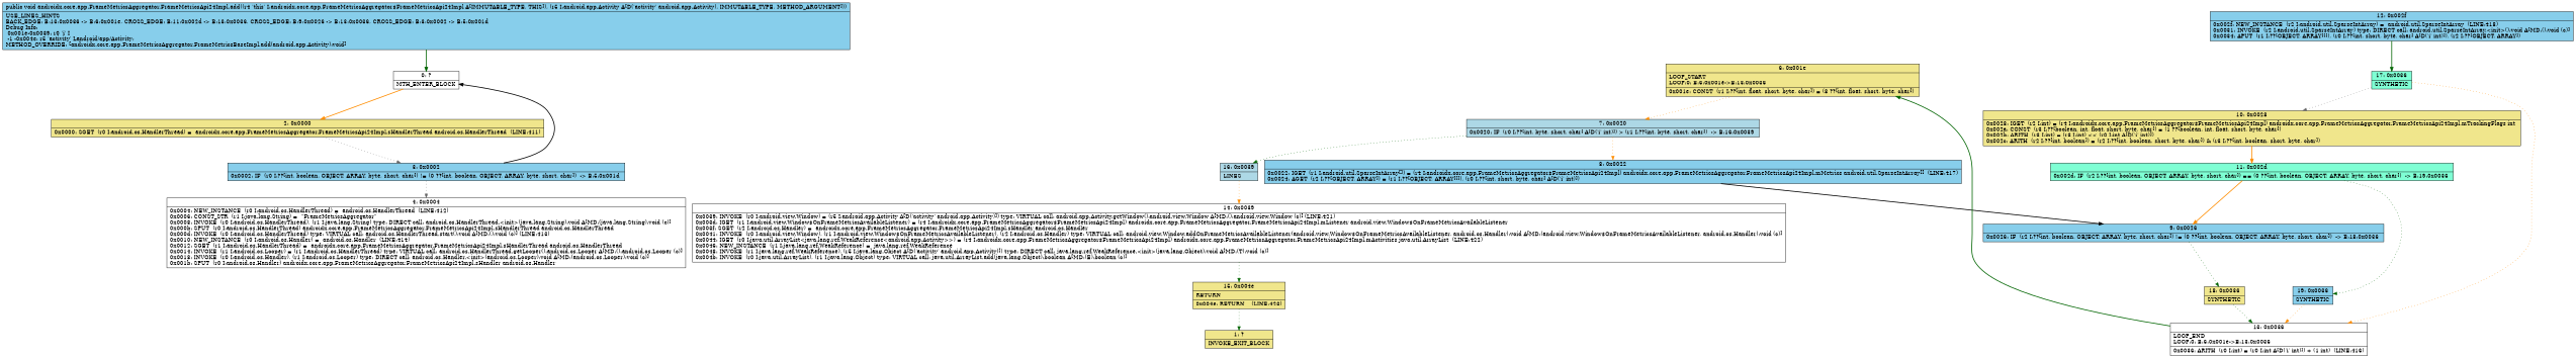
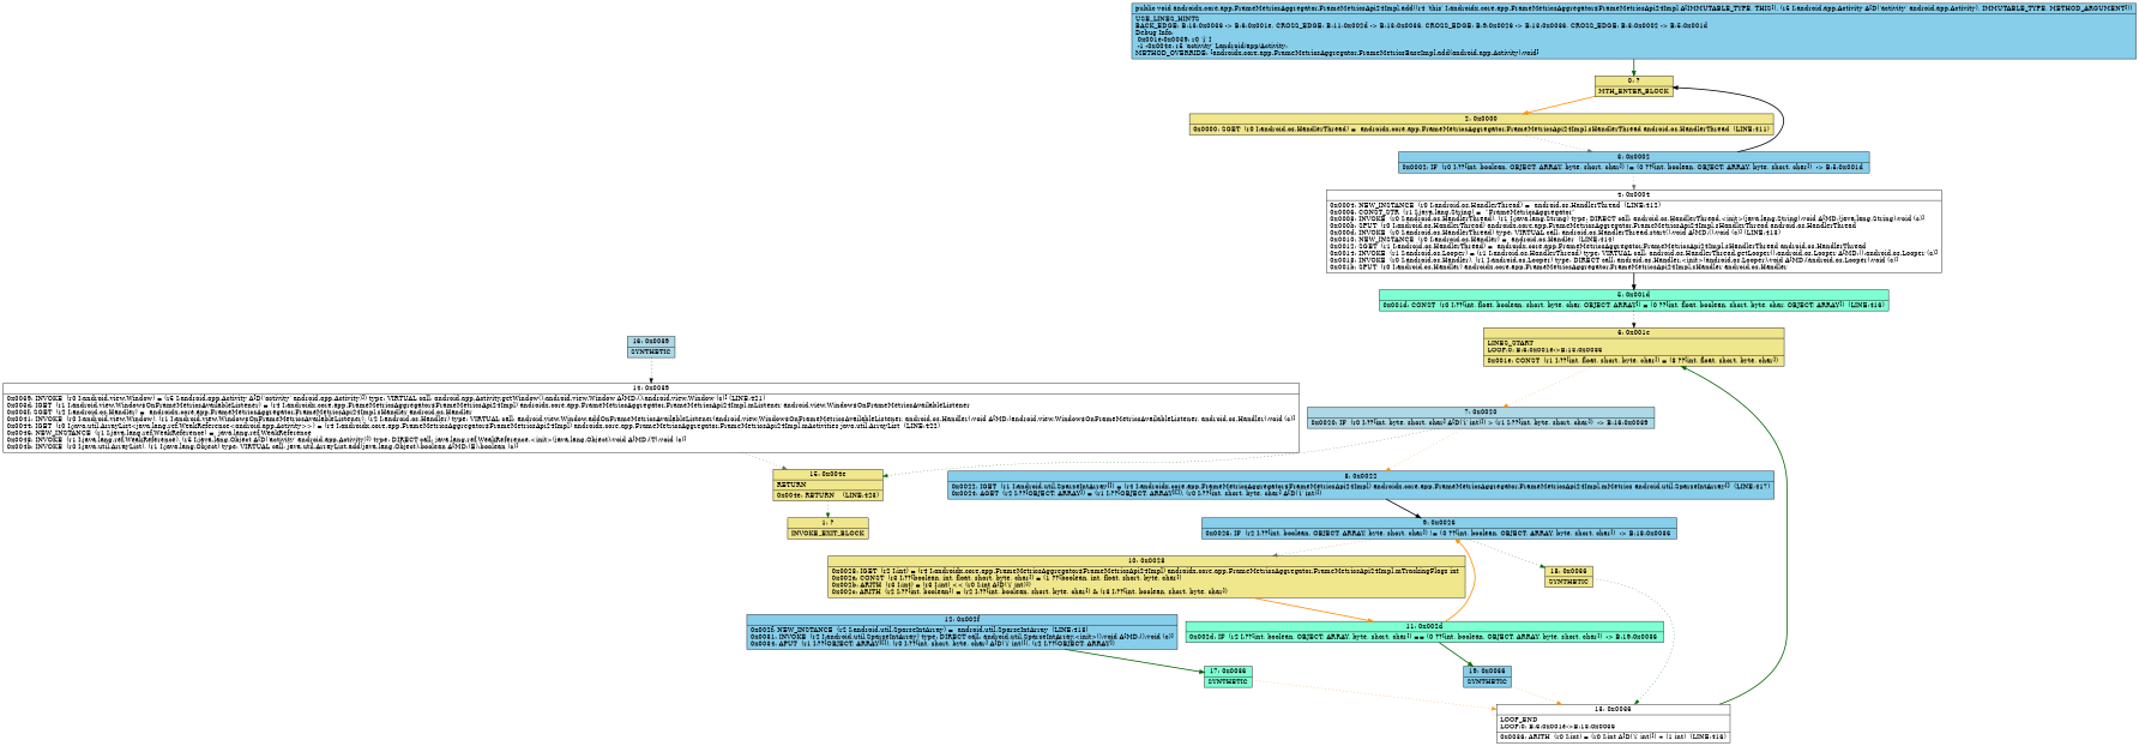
  digraph {
    node [fillcolor=khaki shape=record style=filled]
    edge [color=darkorange style=dotted]
-   n1 [fillcolor=white label="{0\:\ ?|MTH_ENTER_BLOCK\l}"]
+   n1 [label="{0\:\ ?|MTH_ENTER_BLOCK\l}"]
    n2 [label="{2\:\ 0x0000|0x0000: SGET  (r0 I:android.os.HandlerThread) =  androidx.core.app.FrameMetricsAggregator.FrameMetricsApi24Impl.sHandlerThread android.os.HandlerThread  (LINE:411)\l}"]
    n3 [fillcolor=skyblue label="{3\:\ 0x0002|0x0002: IF  (r0 I:??[int, boolean, OBJECT, ARRAY, byte, short, char]) != (0 ??[int, boolean, OBJECT, ARRAY, byte, short, char])  \-\> B:5:0x001d \l}"]
    n4 [fillcolor=white label="{4\:\ 0x0004|0x0004: NEW_INSTANCE  (r0 I:android.os.HandlerThread) =  android.os.HandlerThread  (LINE:412)\l0x0006: CONST_STR  (r1 I:java.lang.String) =  \"FrameMetricsAggregator\" \l0x0008: INVOKE  (r0 I:android.os.HandlerThread), (r1 I:java.lang.String) type: DIRECT call: android.os.HandlerThread.\<init\>(java.lang.String):void A[MD:(java.lang.String):void (c)]\l0x000b: SPUT  (r0 I:android.os.HandlerThread) androidx.core.app.FrameMetricsAggregator.FrameMetricsApi24Impl.sHandlerThread android.os.HandlerThread \l0x000d: INVOKE  (r0 I:android.os.HandlerThread) type: VIRTUAL call: android.os.HandlerThread.start():void A[MD:():void (c)] (LINE:413)\l0x0010: NEW_INSTANCE  (r0 I:android.os.Handler) =  android.os.Handler  (LINE:414)\l0x0012: SGET  (r1 I:android.os.HandlerThread) =  androidx.core.app.FrameMetricsAggregator.FrameMetricsApi24Impl.sHandlerThread android.os.HandlerThread \l0x0014: INVOKE  (r1 I:android.os.Looper) = (r1 I:android.os.HandlerThread) type: VIRTUAL call: android.os.HandlerThread.getLooper():android.os.Looper A[MD:():android.os.Looper (c)]\l0x0018: INVOKE  (r0 I:android.os.Handler), (r1 I:android.os.Looper) type: DIRECT call: android.os.Handler.\<init\>(android.os.Looper):void A[MD:(android.os.Looper):void (c)]\l0x001b: SPUT  (r0 I:android.os.Handler) androidx.core.app.FrameMetricsAggregator.FrameMetricsApi24Impl.sHandler android.os.Handler \l}"]
-   n6 [label="{6\:\ 0x001e|LOOP_START\lLOOP:0: B:6:0x001e\-\>B:13:0x0036\l|0x001e: CONST  (r1 I:??[int, float, short, byte, char]) = (8 ??[int, float, short, byte, char]) \l}"]
+   n5 [fillcolor=aquamarine label="{5\:\ 0x001d|0x001d: CONST  (r0 I:??[int, float, boolean, short, byte, char, OBJECT, ARRAY]) = (0 ??[int, float, boolean, short, byte, char, OBJECT, ARRAY])  (LINE:416)\l}"]
+   n6 [label="{6\:\ 0x001e|LINES_START\lLOOP:0: B:6:0x001e\-\>B:13:0x0036\l|0x001e: CONST  (r1 I:??[int, float, short, byte, char]) = (8 ??[int, float, short, byte, char]) \l}"]
    n7 [fillcolor=lightblue label="{7\:\ 0x0020|0x0020: IF  (r0 I:??[int, byte, short, char] A[D('i' int)]) \> (r1 I:??[int, byte, short, char])  \-\> B:16:0x0039 \l}"]
    n8 [fillcolor=skyblue label="{8\:\ 0x0022|0x0022: IGET  (r1 I:android.util.SparseIntArray[]) = (r4 I:androidx.core.app.FrameMetricsAggregator$FrameMetricsApi24Impl) androidx.core.app.FrameMetricsAggregator.FrameMetricsApi24Impl.mMetrics android.util.SparseIntArray[]  (LINE:417)\l0x0024: AGET  (r2 I:??[OBJECT, ARRAY]) = (r1 I:??[OBJECT, ARRAY][]), (r0 I:??[int, short, byte, char] A[D('i' int)]) \l}"]
-   n9 [fillcolor=lightblue label="{16\:\ 0x0039|LINES\l}"]
+   n9 [fillcolor=lightblue label="{16\:\ 0x0039|SYNTHETIC\l}"]
    n10 [fillcolor=skyblue label="{9\:\ 0x0026|0x0026: IF  (r2 I:??[int, boolean, OBJECT, ARRAY, byte, short, char]) != (0 ??[int, boolean, OBJECT, ARRAY, byte, short, char])  \-\> B:18:0x0036 \l}"]
    n11 [fillcolor=white label="{14\:\ 0x0039|0x0039: INVOKE  (r0 I:android.view.Window) = (r5 I:android.app.Activity A[D('activity' android.app.Activity)]) type: VIRTUAL call: android.app.Activity.getWindow():android.view.Window A[MD:():android.view.Window (c)] (LINE:421)\l0x003d: IGET  (r1 I:android.view.Window$OnFrameMetricsAvailableListener) = (r4 I:androidx.core.app.FrameMetricsAggregator$FrameMetricsApi24Impl) androidx.core.app.FrameMetricsAggregator.FrameMetricsApi24Impl.mListener android.view.Window$OnFrameMetricsAvailableListener \l0x003f: SGET  (r2 I:android.os.Handler) =  androidx.core.app.FrameMetricsAggregator.FrameMetricsApi24Impl.sHandler android.os.Handler \l0x0041: INVOKE  (r0 I:android.view.Window), (r1 I:android.view.Window$OnFrameMetricsAvailableListener), (r2 I:android.os.Handler) type: VIRTUAL call: android.view.Window.addOnFrameMetricsAvailableListener(android.view.Window$OnFrameMetricsAvailableListener, android.os.Handler):void A[MD:(android.view.Window$OnFrameMetricsAvailableListener, android.os.Handler):void (c)]\l0x0044: IGET  (r0 I:java.util.ArrayList\<java.lang.ref.WeakReference\<android.app.Activity\>\>) = (r4 I:androidx.core.app.FrameMetricsAggregator$FrameMetricsApi24Impl) androidx.core.app.FrameMetricsAggregator.FrameMetricsApi24Impl.mActivities java.util.ArrayList  (LINE:422)\l0x0046: NEW_INSTANCE  (r1 I:java.lang.ref.WeakReference) =  java.lang.ref.WeakReference \l0x0048: INVOKE  (r1 I:java.lang.ref.WeakReference), (r5 I:java.lang.Object A[D('activity' android.app.Activity)]) type: DIRECT call: java.lang.ref.WeakReference.\<init\>(java.lang.Object):void A[MD:(T):void (c)]\l0x004b: INVOKE  (r0 I:java.util.ArrayList), (r1 I:java.lang.Object) type: VIRTUAL call: java.util.ArrayList.add(java.lang.Object):boolean A[MD:(E):boolean (c)]\l}"]
    n12 [label="{10\:\ 0x0028|0x0028: IGET  (r2 I:int) = (r4 I:androidx.core.app.FrameMetricsAggregator$FrameMetricsApi24Impl) androidx.core.app.FrameMetricsAggregator.FrameMetricsApi24Impl.mTrackingFlags int \l0x002a: CONST  (r3 I:??[boolean, int, float, short, byte, char]) = (1 ??[boolean, int, float, short, byte, char]) \l0x002b: ARITH  (r3 I:int) = (r3 I:int) \<\< (r0 I:int A[D('i' int)]) \l0x002c: ARITH  (r2 I:??[int, boolean]) = (r2 I:??[int, boolean, short, byte, char]) & (r3 I:??[int, boolean, short, byte, char]) \l}"]
    n13 [label="{18\:\ 0x0036|SYNTHETIC\l}"]
    n14 [fillcolor=aquamarine label="{11\:\ 0x002d|0x002d: IF  (r2 I:??[int, boolean, OBJECT, ARRAY, byte, short, char]) == (0 ??[int, boolean, OBJECT, ARRAY, byte, short, char])  \-\> B:19:0x0036 \l}"]
    n15 [fillcolor=white label="{13\:\ 0x0036|LOOP_END\lLOOP:0: B:6:0x001e\-\>B:13:0x0036\l|0x0036: ARITH  (r0 I:int) = (r0 I:int A[D('i' int)]) + (1 int)  (LINE:416)\l}"]
    n16 [fillcolor=skyblue label="{19\:\ 0x0036|SYNTHETIC\l}"]
    n17 [fillcolor=skyblue label="{12\:\ 0x002f|0x002f: NEW_INSTANCE  (r2 I:android.util.SparseIntArray) =  android.util.SparseIntArray  (LINE:418)\l0x0031: INVOKE  (r2 I:android.util.SparseIntArray) type: DIRECT call: android.util.SparseIntArray.\<init\>():void A[MD:():void (c)]\l0x0034: APUT  (r1 I:??[OBJECT, ARRAY][]), (r0 I:??[int, short, byte, char] A[D('i' int)]), (r2 I:??[OBJECT, ARRAY]) \l}"]
    n18 [fillcolor=aquamarine label="{17\:\ 0x0036|SYNTHETIC\l}"]
    n19 [label="{15\:\ 0x004e|RETURN\l|0x004e: RETURN    (LINE:423)\l}"]
    n20 [label="{1\:\ ?|INVOKE_EXIT_BLOCK\l}"]
    n21 [fillcolor=skyblue label="{public void androidx.core.app.FrameMetricsAggregator.FrameMetricsApi24Impl.add((r4 'this' I:androidx.core.app.FrameMetricsAggregator$FrameMetricsApi24Impl A[IMMUTABLE_TYPE, THIS]), (r5 I:android.app.Activity A[D('activity' android.app.Activity), IMMUTABLE_TYPE, METHOD_ARGUMENT]))  | USE_LINES_HINTS\lBACK_EDGE: B:13:0x0036 \-\> B:6:0x001e, CROSS_EDGE: B:11:0x002d \-\> B:13:0x0036, CROSS_EDGE: B:9:0x0026 \-\> B:13:0x0036, CROSS_EDGE: B:3:0x0002 \-\> B:5:0x001d\lDebug Info:\l  0x001e\-0x0039: r0 'i' I\l  \-1 \-0x004e: r5 'activity' Landroid\/app\/Activity;\lMETHOD_OVERRIDE: [androidx.core.app.FrameMetricsAggregator.FrameMetricsBaseImpl.add(android.app.Activity):void]\l}"]
    n1 -> n2 [style=bold]
    n2 -> n3 [color=gray40]
    n3 -> n1 [color=black style=bold]
    n3 -> n4 [color=gray40]
+   n4 -> n5 [color=black style=bold]
+   n5 -> n6 [color=black]
    n6 -> n7
    n7 -> n8
-   n7 -> n9 [color=darkgreen]
+   n7 -> n19 [color=darkgreen]
    n8 -> n10 [color=black style=bold]
-   n9 -> n11
-   n18 -> n12 [color=gray40]
+   n9 -> n11 [color=black]
+   n10 -> n12 [color=gray40]
    n10 -> n13 [color=darkgreen]
-   n11 -> n19 [color=darkgreen]
+   n11 -> n19 [color=gray40]
    n12 -> n14 [style=bold]
    n13 -> n15 [color=darkgreen]
    n14 -> n10 [style=bold]
-   n14 -> n16 [color=darkgreen]
+   n14 -> n16 [color=darkgreen style=bold]
    n15 -> n6 [color=darkgreen style=bold]
    n16 -> n15
    n17 -> n18 [color=darkgreen style=bold]
    n18 -> n15
    n19 -> n20 [color=darkgreen]
    n21 -> n1 [color=darkgreen style=bold]
  }
